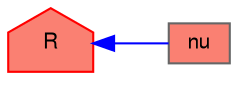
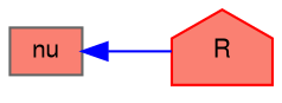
  digraph {
    rankdir=LR
    node [fillcolor=salmon fontname=FreeSans fontsize=10 style=filled]
    n1 [color=red fontcolor=black height=0.2 label=R shape=house width=0.4]
    n2 [color=gray40 height=0.2 label=nu shape=box width=0.4]
-   n1 -> n2 [color=blue dir=back fontname=FreeSans fontsize=10 labelfontname=FreeSans labelfontsize=10 style=solid]
+   n2 -> n1 [color=blue dir=back fontname=FreeSans fontsize=10 labelfontname=FreeSans labelfontsize=10 style=solid]
  }
